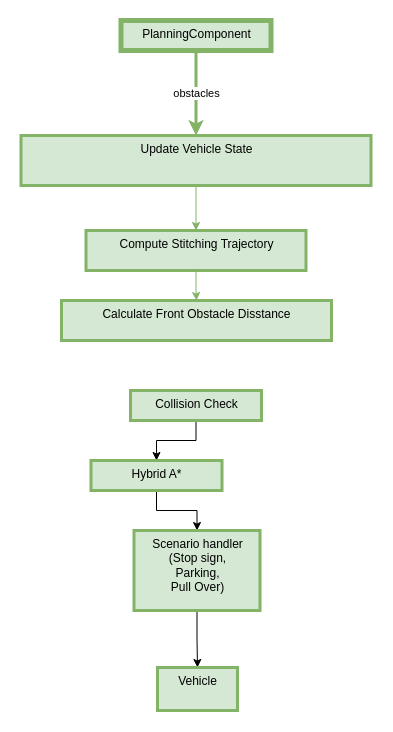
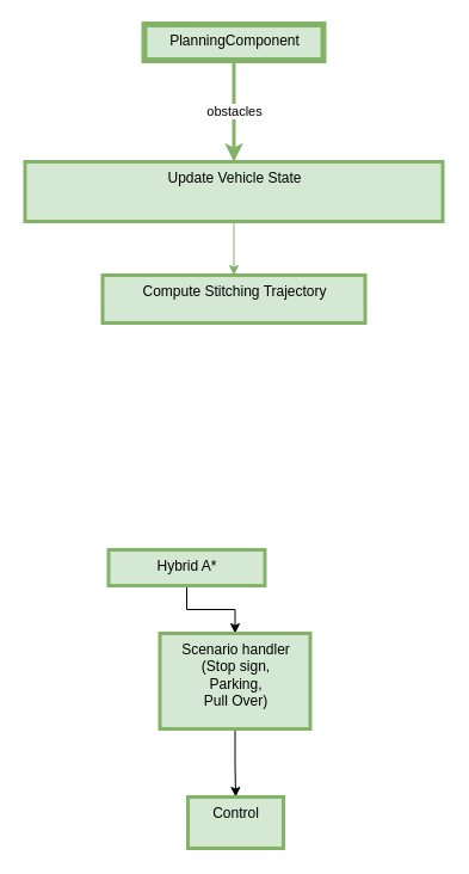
  <mxCell id="0" />
  <mxCell id="1" parent="0" />
  <mxCell id="2" value="obstacles" style="edgeStyle=orthogonalEdgeStyle;rounded=0;orthogonalLoop=1;jettySize=auto;html=1;exitX=0.5;exitY=1;exitDx=0;exitDy=0;strokeColor=#82b366;strokeWidth=3;align=center;fillColor=#d5e8d4;" parent="1" source="3" target="5" edge="1"><mxGeometry relative="1" as="geometry" /></mxCell>
  <mxCell id="3" value="PlanningComponent" style="text;html=1;strokeColor=#82b366;strokeWidth=5;fillColor=#d5e8d4;align=center;" parent="1" vertex="1"><mxGeometry x="120.5" y="20" width="150" height="30" as="geometry" /></mxCell>
  <mxCell id="4" value="" style="edgeStyle=orthogonalEdgeStyle;rounded=0;orthogonalLoop=1;jettySize=auto;html=1;entryX=0.5;entryY=0;entryDx=0;entryDy=0;fillColor=#d5e8d4;strokeColor=#82b366;" parent="1" source="5" target="6" edge="1"><mxGeometry relative="1" as="geometry"><mxPoint x="196" y="200" as="targetPoint" /></mxGeometry></mxCell>
  <mxCell id="5" value="Update Vehicle State" style="text;html=1;strokeWidth=3;strokeColor=#82b366;fillColor=#d5e8d4;align=center;" parent="1" vertex="1"><mxGeometry x="20.5" y="135" width="350" height="50" as="geometry" /></mxCell>
  <mxCell id="6" value="Compute Stitching Trajectory" style="text;html=1;strokeWidth=3;strokeColor=#82b366;fillColor=#d5e8d4;align=center;" parent="1" vertex="1"><mxGeometry x="85.5" y="230" width="220" height="40" as="geometry" /></mxCell>
- <mxCell id="7" value="" style="edgeStyle=orthogonalEdgeStyle;rounded=0;orthogonalLoop=1;jettySize=auto;html=1;fillColor=#d5e8d4;strokeColor=#82b366;align=center;exitX=0.5;exitY=1;exitDx=0;exitDy=0;" parent="1" source="6" target="8" edge="1"><mxGeometry relative="1" as="geometry"><mxPoint x="195.5" y="400" as="sourcePoint" /></mxGeometry></mxCell>
- <mxCell id="8" value="Calculate Front Obstacle Disstance" style="text;html=1;strokeWidth=3;strokeColor=#82b366;fillColor=#d5e8d4;align=center;" parent="1" vertex="1"><mxGeometry x="61" y="300" width="270" height="40" as="geometry" /></mxCell>
- <mxCell id="9" value="" style="edgeStyle=orthogonalEdgeStyle;rounded=0;orthogonalLoop=1;jettySize=auto;html=1;" edge="1" parent="1" source="10" target="12"><mxGeometry relative="1" as="geometry" /></mxCell>
- <mxCell id="10" value="Collision Check" style="text;html=1;strokeWidth=3;strokeColor=#82b366;fillColor=#d5e8d4;align=center;" parent="1" vertex="1"><mxGeometry x="130" y="390" width="131" height="30" as="geometry" /></mxCell>
  <mxCell id="11" value="" style="edgeStyle=orthogonalEdgeStyle;rounded=0;orthogonalLoop=1;jettySize=auto;html=1;" edge="1" parent="1" source="12" target="14"><mxGeometry relative="1" as="geometry" /></mxCell>
  <mxCell id="12" value="Hybrid A*" style="text;html=1;strokeWidth=3;strokeColor=#82b366;fillColor=#d5e8d4;align=center;" vertex="1" parent="1"><mxGeometry x="90.5" y="460" width="131" height="30" as="geometry" /></mxCell>
  <mxCell id="13" value="" style="edgeStyle=orthogonalEdgeStyle;rounded=0;orthogonalLoop=1;jettySize=auto;html=1;" edge="1" parent="1" source="14" target="15"><mxGeometry relative="1" as="geometry" /></mxCell>
  <mxCell id="14" value="&lt;div&gt;Scenario handler &lt;br&gt;&lt;/div&gt;&lt;div&gt;(Stop sign,&lt;br&gt;Parking,&lt;br&gt;Pull Over)&lt;br&gt;&lt;/div&gt;" style="text;html=1;strokeWidth=3;strokeColor=#82b366;fillColor=#d5e8d4;align=center;" vertex="1" parent="1"><mxGeometry x="133.5" y="530" width="126" height="80" as="geometry" /></mxCell>
- <mxCell id="15" value="Vehicle" style="text;html=1;strokeWidth=3;strokeColor=#82b366;fillColor=#d5e8d4;align=center;direction=south;" vertex="1" parent="1"><mxGeometry x="157" y="667" width="80" height="43" as="geometry" /></mxCell>
+ <mxCell id="15" value="Control" style="text;html=1;strokeWidth=3;strokeColor=#82b366;fillColor=#d5e8d4;align=center;direction=south;" vertex="1" parent="1"><mxGeometry x="157" y="667" width="80" height="43" as="geometry" /></mxCell>
